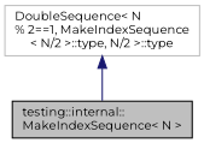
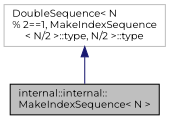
  digraph {
    fontname=Montserrat
    node [fontname=Montserrat fontsize=10 shape=record style=filled]
-   n1 [color=black fillcolor=grey75 fontcolor=black height=0.2 label="testing::internal::\lMakeIndexSequence\< N \>" width=0.4]
+   n1 [color=black fillcolor=grey75 fontcolor=black height=0.2 label="internal::internal::\lMakeIndexSequence\< N \>" width=0.4]
    n2 [color=grey75 fillcolor=white height=0.2 label="DoubleSequence\< N \l% 2==1, MakeIndexSequence\l\< N/2 \>::type, N/2 \>::type" width=0.4]
    n2 -> n1 [color=midnightblue dir=back fontname=Montserrat fontsize=10 labelfontname=Helvetica labelfontsize=10 style=solid]
  }
